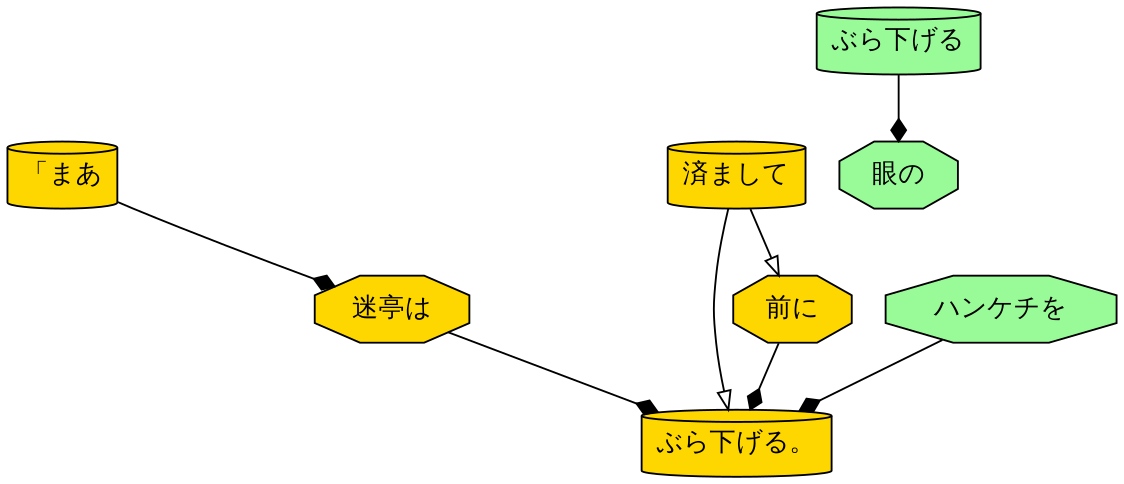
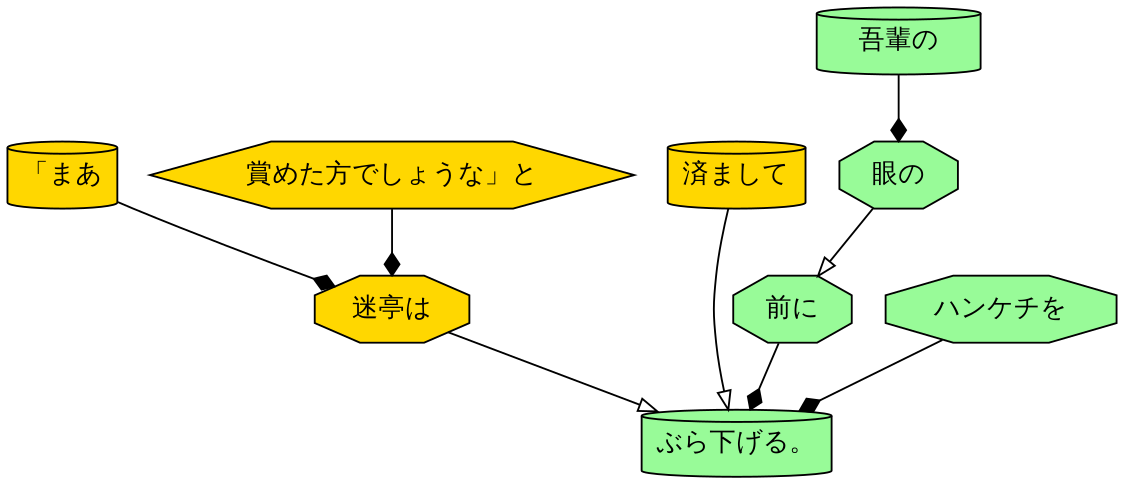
  digraph {
    node [fillcolor=gold shape=cylinder style=filled]
    edge [arrowhead=diamond]
    n1 [label="「まあ"]
    n2 [label="迷亭は" shape=octagon]
-   n4 [label="ぶら下げる。"]
+   n3 [label="賞めた方でしょうな」と" shape=hexagon]
+   n4 [fillcolor=palegreen label="ぶら下げる。"]
    n5 [label="済まして"]
    n6 [fillcolor=palegreen label="ハンケチを" shape=octagon]
-   n7 [fillcolor=palegreen label="ぶら下げる"]
+   n7 [fillcolor=palegreen label="吾輩の"]
    n8 [fillcolor=palegreen label="眼の" shape=octagon]
-   n9 [label="前に" shape=octagon]
+   n9 [fillcolor=palegreen label="前に" shape=octagon]
    n1 -> n2
-   n2 -> n4
+   n2 -> n4 [arrowhead=onormal]
+   n3 -> n2
    n5 -> n4 [arrowhead=onormal]
    n6 -> n4
    n7 -> n8
-   n5 -> n9 [arrowhead=onormal]
+   n8 -> n9 [arrowhead=onormal]
    n9 -> n4
  }
